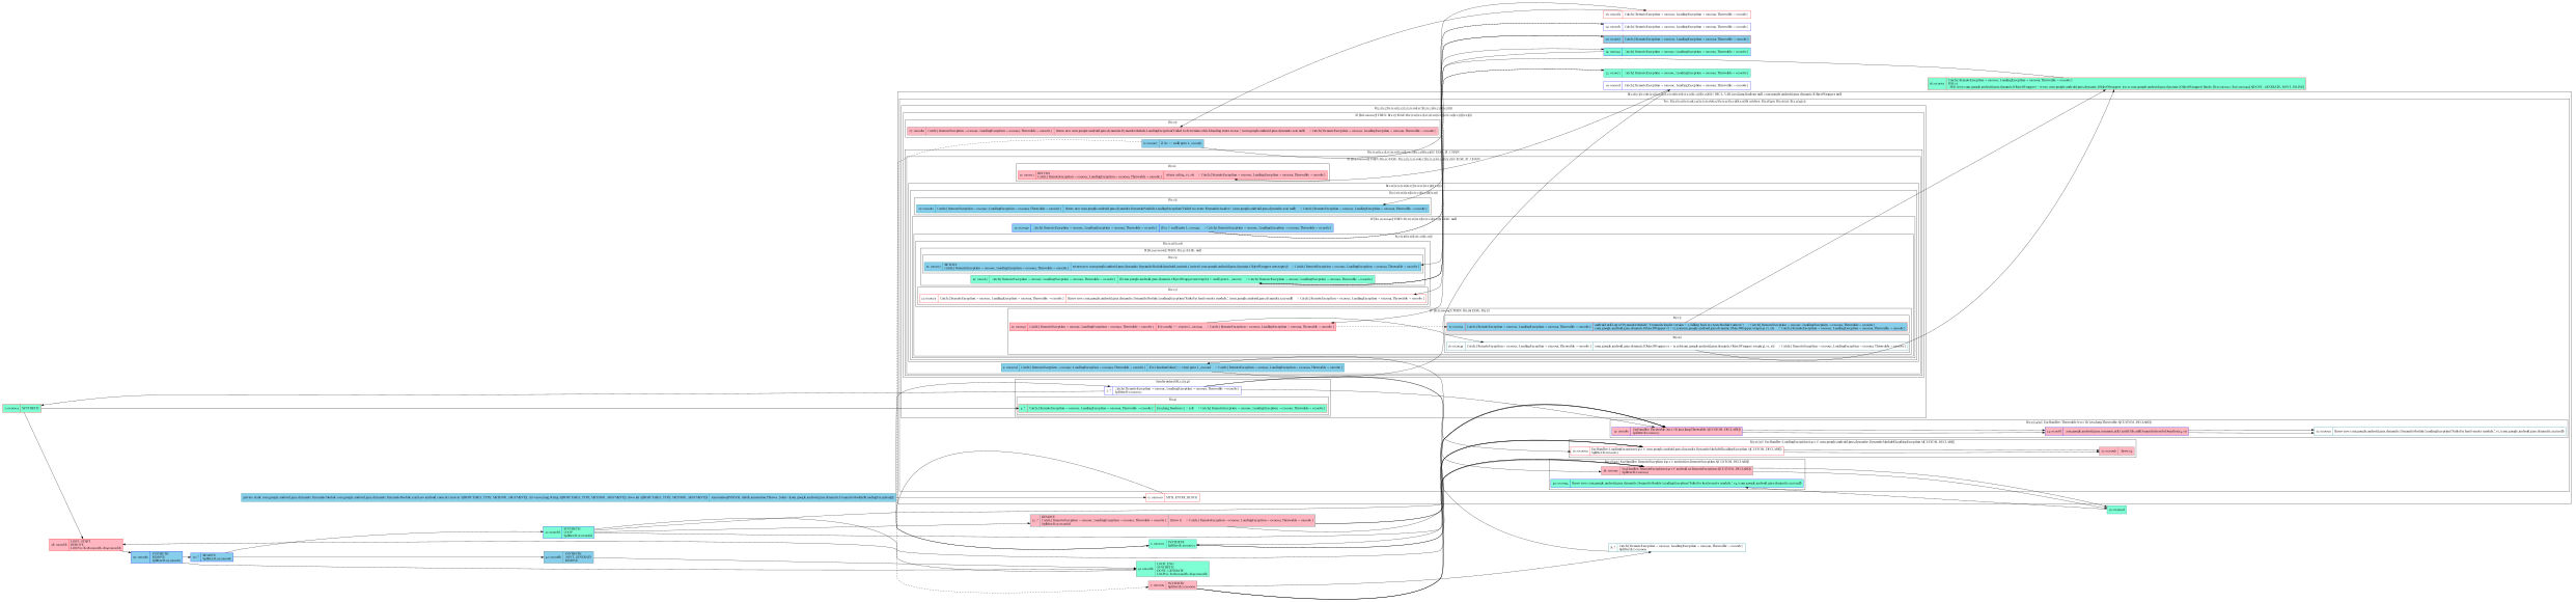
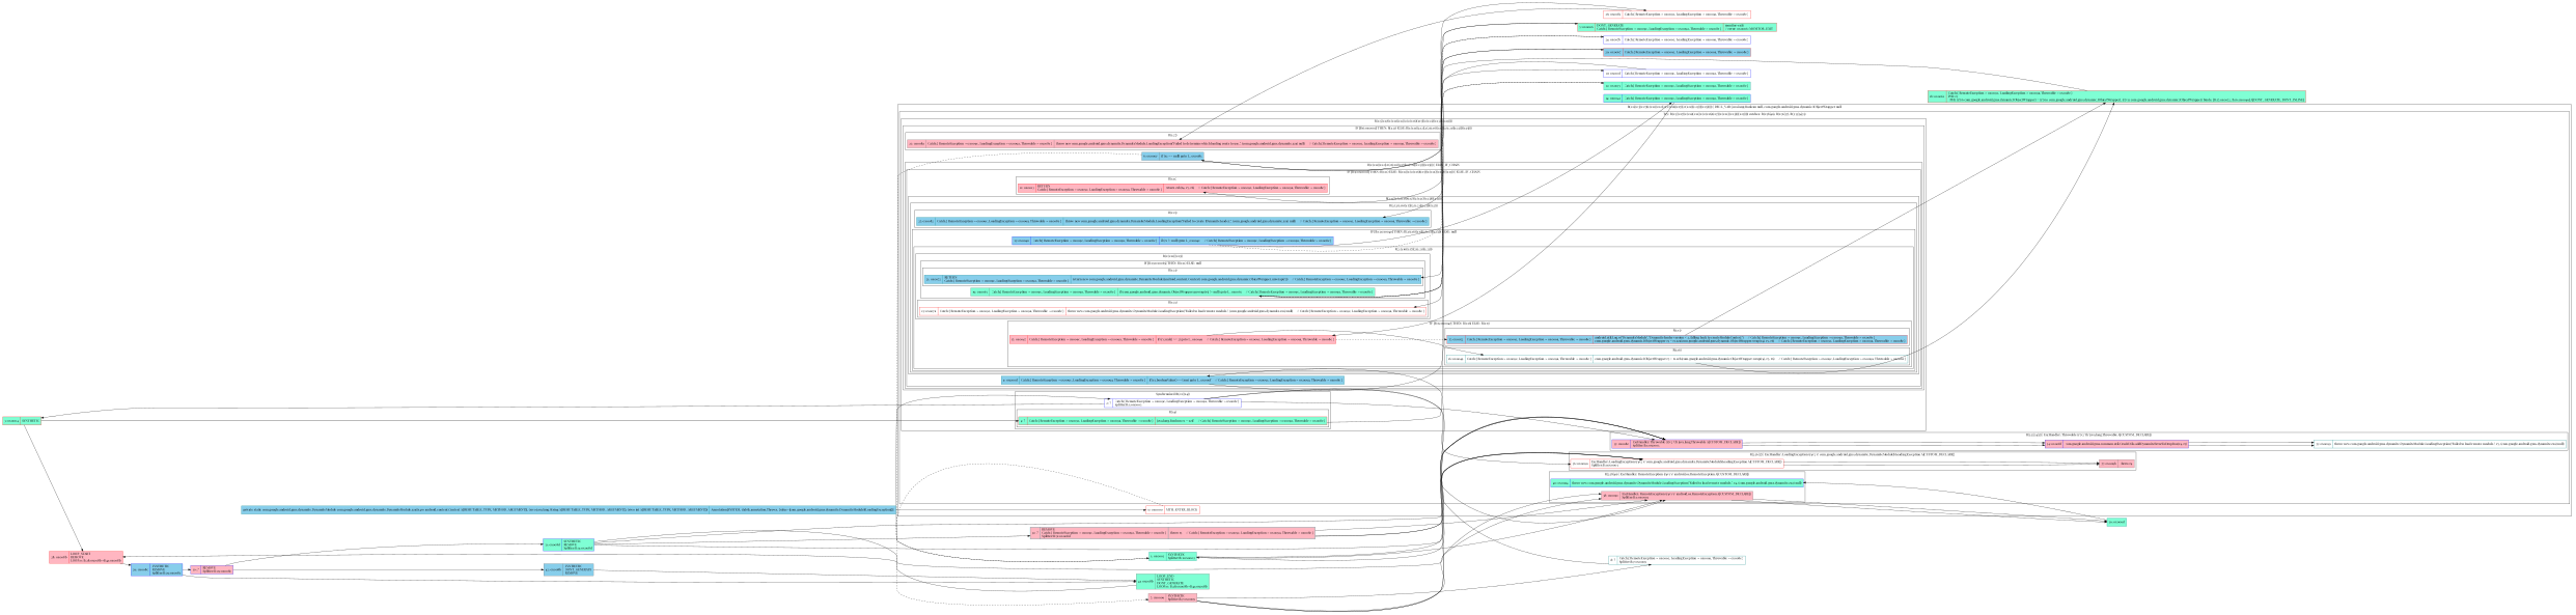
  digraph {
    fontname="Playfair Display"
    rankdir=LR
    node [color=red fillcolor=aquamarine fontname="Playfair Display" shape=record style=filled]
    edge [fontname="Playfair Display"]
    n1 [label="{4\:\ ?|Catch:\{ RemoteException \-\> 0x009c, LoadingException \-\> 0x009a, Throwable \-\> 0x008e \}\l|java.lang.Boolean r2 = zzif     \/\/ Catch:\{ RemoteException \-\> 0x009c, LoadingException \-\> 0x009a, Throwable \-\> 0x008e \}\l}"]
    n2 [color=blue fillcolor=white label="{2\:\ ?|Catch:\{ RemoteException \-\> 0x009c, LoadingException \-\> 0x009a, Throwable \-\> 0x008e \}\lSplitter:B:1:0x0003\l}"]
    n3 [color=gray40 fillcolor=lightpink label="{27\:\ 0x008a|Catch:\{ RemoteException \-\> 0x009c, LoadingException \-\> 0x009a, Throwable \-\> 0x008e \}\l|throw new com.google.android.gms.dynamite.DynamiteModule.LoadingException(\"Failed to determine which loading route to use.\", (com.google.android.gms.dynamite.zza) null)     \/\/ Catch:\{ RemoteException \-\> 0x009c, LoadingException \-\> 0x009a, Throwable \-\> 0x008e \}\l}"]
    n4 [fillcolor=lightpink label="{11\:\ 0x0013|RETURN\lCatch:\{ RemoteException \-\> 0x009c, LoadingException \-\> 0x009a, Throwable \-\> 0x008e \}\l|return zzb(r4, r5, r6)     \/\/ Catch:\{ RemoteException \-\> 0x009c, LoadingException \-\> 0x009a, Throwable \-\> 0x008e \}\l}"]
    n5 [color=teal fillcolor=white label="{16\:\ 0x0049|Catch:\{ RemoteException \-\> 0x009c, LoadingException \-\> 0x009a, Throwable \-\> 0x008e \}\l|com.google.android.gms.dynamic.IObjectWrapper r5 = r1.zzb(com.google.android.gms.dynamic.ObjectWrapper.wrap(r4), r5, r6)     \/\/ Catch:\{ RemoteException \-\> 0x009c, LoadingException \-\> 0x009a, Throwable \-\> 0x008e \}\l}"]
    n6 [fillcolor=skyblue label="{17\:\ 0x0052|Catch:\{ RemoteException \-\> 0x009c, LoadingException \-\> 0x009a, Throwable \-\> 0x008e \}\l|android.util.Log.w(\"DynamiteModule\", \"Dynamite loader version \< 2, falling back to createModuleContext\")     \/\/ Catch:\{ RemoteException \-\> 0x009c, LoadingException \-\> 0x009a, Throwable \-\> 0x008e \}\lcom.google.android.gms.dynamic.IObjectWrapper r5 = r1.zza(com.google.android.gms.dynamic.ObjectWrapper.wrap(r4), r5, r6)     \/\/ Catch:\{ RemoteException \-\> 0x009c, LoadingException \-\> 0x009a, Throwable \-\> 0x008e \}\l}"]
    n7 [fillcolor=lightpink label="{15\:\ 0x0047|Catch:\{ RemoteException \-\> 0x009c, LoadingException \-\> 0x009a, Throwable \-\> 0x008e \}\l|if (r1.zzak() \>= 2) goto L_0x0049     \/\/ Catch:\{ RemoteException \-\> 0x009c, LoadingException \-\> 0x009a, Throwable \-\> 0x008e \}\l}"]
    n8 [color=teal fillcolor=skyblue label="{21\:\ 0x0072|RETURN\lCatch:\{ RemoteException \-\> 0x009c, LoadingException \-\> 0x009a, Throwable \-\> 0x008e \}\l|return new com.google.android.gms.dynamite.DynamiteModule((android.content.Context) com.google.android.gms.dynamic.ObjectWrapper.unwrap(r5))     \/\/ Catch:\{ RemoteException \-\> 0x009c, LoadingException \-\> 0x009a, Throwable \-\> 0x008e \}\l}"]
    n9 [color=gray40 label="{19\:\ 0x0065|Catch:\{ RemoteException \-\> 0x009c, LoadingException \-\> 0x009a, Throwable \-\> 0x008e \}\l|if (com.google.android.gms.dynamic.ObjectWrapper.unwrap(r5) != null) goto L_0x0067     \/\/ Catch:\{ RemoteException \-\> 0x009c, LoadingException \-\> 0x009a, Throwable \-\> 0x008e \}\l}"]
    n10 [fillcolor=white label="{23\:\ 0x007a|Catch:\{ RemoteException \-\> 0x009c, LoadingException \-\> 0x009a, Throwable \-\> 0x008e \}\l|throw new com.google.android.gms.dynamite.DynamiteModule.LoadingException(\"Failed to load remote module.\", (com.google.android.gms.dynamite.zza) null)     \/\/ Catch:\{ RemoteException \-\> 0x009c, LoadingException \-\> 0x009a, Throwable \-\> 0x008e \}\l}"]
    n11 [color=blue fillcolor=skyblue label="{13\:\ 0x0040|Catch:\{ RemoteException \-\> 0x009c, LoadingException \-\> 0x009a, Throwable \-\> 0x008e \}\l|if (r1 != null) goto L_0x0042     \/\/ Catch:\{ RemoteException \-\> 0x009c, LoadingException \-\> 0x009a, Throwable \-\> 0x008e \}\l}"]
    n12 [color=teal fillcolor=skyblue label="{25\:\ 0x0082|Catch:\{ RemoteException \-\> 0x009c, LoadingException \-\> 0x009a, Throwable \-\> 0x008e \}\l|throw new com.google.android.gms.dynamite.DynamiteModule.LoadingException(\"Failed to create IDynamiteLoader.\", (com.google.android.gms.dynamite.zza) null)     \/\/ Catch:\{ RemoteException \-\> 0x009c, LoadingException \-\> 0x009a, Throwable \-\> 0x008e \}\l}"]
    n13 [color=teal fillcolor=skyblue label="{9\:\ 0x000d|Catch:\{ RemoteException \-\> 0x009c, LoadingException \-\> 0x009a, Throwable \-\> 0x008e \}\l|if (r2.booleanValue() == true) goto L_0x000f     \/\/ Catch:\{ RemoteException \-\> 0x009c, LoadingException \-\> 0x009a, Throwable \-\> 0x008e \}\l}"]
    n14 [color=gray40 fillcolor=skyblue label="{6\:\ 0x0007|if (r2 == null) goto L_0x0083\l}"]
    n15 [color=gray40 fillcolor=lightpink label="{38\:\ 0x009c|ExcHandler: RemoteException (r4v1 'e' android.os.RemoteException A[CUSTOM_DECLARE])\lSplitter:B:1:0x0003\l}"]
    n16 [color=blue label="{40\:\ 0x00a4|throw new com.google.android.gms.dynamite.DynamiteModule.LoadingException(\"Failed to load remote module.\", r4, (com.google.android.gms.dynamite.zza) null)\l}"]
    n17 [fillcolor=white label="{36\:\ 0x009a|ExcHandler: LoadingException (r4v2 'e' com.google.android.gms.dynamite.DynamiteModule$LoadingException A[CUSTOM_DECLARE])\lSplitter:B:1:0x0003\l}"]
    n18 [color=gray40 fillcolor=lightpink label="{37\:\ 0x009b|throw r4\l}"]
    n19 [color=blue fillcolor=lightpink label="{33\:\ 0x008e|ExcHandler: Throwable (r5v2 'th' java.lang.Throwable A[CUSTOM_DECLARE])\lSplitter:B:1:0x0003\l}"]
    n20 [color=blue fillcolor=lightpink label="{34\:\ 0x008f|com.google.android.gms.common.util.CrashUtils.addDynamiteErrorToDropBox(r4, r5)\l}"]
    n21 [color=teal fillcolor=white label="{35\:\ 0x0099|throw new com.google.android.gms.dynamite.DynamiteModule.LoadingException(\"Failed to load remote module.\", r5, (com.google.android.gms.dynamite.zza) null)\l}"]
    n22 [fillcolor=white label="{0\:\ 0x0000|MTH_ENTER_BLOCK\l}"]
+   n23 [label="{5\:\ 0x0006|DONT_GENERATE\lCatch:\{ RemoteException \-\> 0x009c, LoadingException \-\> 0x009a, Throwable \-\> 0x008e \}\l|monitor\-exit(\l\/\/ error: 0x0006: MONITOR_EXIT  \l}"]
    n24 [label="{3\:\ 0x0004|SYNTHETIC\l}"]
    n25 [label="{18\:\ 0x0061|Catch:\{ RemoteException \-\> 0x009c, LoadingException \-\> 0x009a, Throwable \-\> 0x008e \}\lPHI: r5 \l  PHI: (r5v6 com.google.android.gms.dynamic.IObjectWrapper) = (r5v10 com.google.android.gms.dynamic.IObjectWrapper), (r5v11 com.google.android.gms.dynamic.IObjectWrapper) binds: [B:17:0x0052, B:16:0x0049] A[DONT_GENERATE, DONT_INLINE]\l}"]
    n26 [fillcolor=skyblue label="{20\:\ 0x0067|Catch:\{ RemoteException \-\> 0x009c, LoadingException \-\> 0x009a, Throwable \-\> 0x008e \}\l}"]
    n27 [color=teal label="{22\:\ 0x0073|Catch:\{ RemoteException \-\> 0x009c, LoadingException \-\> 0x009a, Throwable \-\> 0x008e \}\l}"]
    n28 [color=blue label="{14\:\ 0x0042|Catch:\{ RemoteException \-\> 0x009c, LoadingException \-\> 0x009a, Throwable \-\> 0x008e \}\l}"]
    n29 [color=blue fillcolor=white label="{24\:\ 0x007b|Catch:\{ RemoteException \-\> 0x009c, LoadingException \-\> 0x009a, Throwable \-\> 0x008e \}\l}"]
    n30 [color=blue fillcolor=white label="{10\:\ 0x000f|Catch:\{ RemoteException \-\> 0x009c, LoadingException \-\> 0x009a, Throwable \-\> 0x008e \}\l}"]
    n31 [color=gray40 fillcolor=lightpink label="{7\:\ 0x0009|SYNTHETIC\lSplitter:B:7:0x0009\l}"]
    n32 [fillcolor=white label="{26\:\ 0x0083|Catch:\{ RemoteException \-\> 0x009c, LoadingException \-\> 0x009a, Throwable \-\> 0x008e \}\l}"]
    n33 [color=teal label="{39\:\ 0x009d}"]
    n34 [color=teal label="{1\:\ 0x0003|SYNTHETIC\lSplitter:B:1:0x0003\l}"]
    n35 [fillcolor=lightpink label="{28\:\ 0x008b|LOOP_START\lREMOVE\lLOOP:0: B:28:0x008b\-\>B:41:0x008b\l}"]
    n36 [color=teal fillcolor=white label="{8\:\ ?|Catch:\{ RemoteException \-\> 0x009c, LoadingException \-\> 0x009a, Throwable \-\> 0x008e \}\lSplitter:B:7:0x0009\l}"]
    n37 [color=blue fillcolor=skyblue label="{29\:\ 0x008c|SYNTHETIC\lREMOVE\lSplitter:B:29:0x008c\l}"]
-   n38 [color=blue fillcolor=skyblue label="{30\:\ ?|REMOVE\lSplitter:B:29:0x008c\l}"]
+   n38 [color=blue fillcolor=lightpink label="{30\:\ ?|REMOVE\lSplitter:B:29:0x008c\l}"]
    n39 [color=gray40 label="{41\:\ 0x008b|LOOP_END\lSYNTHETIC\lDONT_GENERATE\lLOOP:0: B:28:0x008b\-\>B:41:0x008b\l}"]
-   n40 [color=blue label="{31\:\ 0x008d|SYNTHETIC\lLOOP\lSplitter:B:31:0x008d\l}"]
+   n40 [color=blue label="{31\:\ 0x008d|SYNTHETIC\lREMOVE\lSplitter:B:31:0x008d\l}"]
    n41 [color=gray40 fillcolor=skyblue label="{42\:\ 0x008b|SYNTHETIC\lDONT_GENERATE\lREMOVE\l}"]
    n42 [color=teal fillcolor=lightpink label="{32\:\ ?|REMOVE\lCatch:\{ RemoteException \-\> 0x009c, LoadingException \-\> 0x009a, Throwable \-\> 0x008e \}\lSplitter:B:31:0x008d\l|throw r5     \/\/ Catch:\{ RemoteException \-\> 0x009c, LoadingException \-\> 0x009a, Throwable \-\> 0x008e \}\l}"]
    n43 [color=teal fillcolor=skyblue label="{private static com.google.android.gms.dynamite.DynamiteModule com.google.android.gms.dynamite.DynamiteModule.zza((r4v0 android.content.Context A[IMMUTABLE_TYPE, METHOD_ARGUMENT]), (r5v0 java.lang.String A[IMMUTABLE_TYPE, METHOD_ARGUMENT]), (r6v0 int A[IMMUTABLE_TYPE, METHOD_ARGUMENT]))  | Annotation[SYSTEM, dalvik.annotation.Throws, \{value=[com.google.android.gms.dynamite.DynamiteModule$LoadingException]\}]\l}"]
    subgraph cluster_1 {
      label="R(2:0|(2:3|(1:27)(1:(1:11)(2:12|(2:(2:(1:16)(1:17)|(2:(1:21)|(1:23)))|(1:25)))))) | DECL_VAR: java.lang.Boolean null, com.google.android.gms.dynamic.IObjectWrapper null\l"
      n22
      subgraph cluster_2 {
        label="Try: R(2:3|(1:27)(1:(1:11)(2:12|(2:(2:(1:16)(1:17)|(2:(1:21)|(1:23)))|(1:25))))) catches: R(2:38|40), R(2:36|37), R(3:33|34|35)"
        subgraph cluster_3 {
          label="R(2:3|(1:27)(1:(1:11)(2:12|(2:(2:(1:16)(1:17)|(2:(1:21)|(1:23)))|(1:25)))))"
          subgraph cluster_4 {
            label="Synchronized:R(2:2|(1:4))"
            n2
            subgraph cluster_5 {
              label="R(1:4)"
              n1
            }
          }
          subgraph cluster_6 {
            label="IF [B:6:0x0007] THEN: R(1:27) ELSE: R(1:(1:11)(2:12|(2:(2:(1:16)(1:17)|(2:(1:21)|(1:23)))|(1:25))))"
            n14
            subgraph cluster_7 {
              label="R(1:27)"
              n3
            }
            subgraph cluster_8 {
              label="R(1:(1:11)(2:12|(2:(2:(1:16)(1:17)|(2:(1:21)|(1:23)))|(1:25)))) | ELSE_IF_CHAIN\l"
              subgraph cluster_9 {
                label="IF [B:9:0x000d] THEN: R(1:11) ELSE: R(2:12|(2:(2:(1:16)(1:17)|(2:(1:21)|(1:23)))|(1:25))) | ELSE_IF_CHAIN\l"
                n13
                subgraph cluster_10 {
                  label="R(1:11)"
                  n4
                }
                subgraph cluster_11 {
                  label="R(2:12|(2:(2:(1:16)(1:17)|(2:(1:21)|(1:23)))|(1:25)))"
                  subgraph cluster_12 {
                    label="R(2:(2:(1:16)(1:17)|(2:(1:21)|(1:23)))|(1:25))"
                    subgraph cluster_13 {
                      label="IF [B:13:0x0040] THEN: R(2:(1:16)(1:17)|(2:(1:21)|(1:23))) ELSE: null"
                      n11
                      subgraph cluster_14 {
                        label="R(2:(1:16)(1:17)|(2:(1:21)|(1:23)))"
                        subgraph cluster_15 {
                          label="IF [B:15:0x0047] THEN: R(1:16) ELSE: R(1:17)"
                          n7
                          subgraph cluster_16 {
                            label="R(1:16)"
                            n5
                          }
                          subgraph cluster_17 {
                            label="R(1:17)"
                            n6
                          }
                        }
                        subgraph cluster_18 {
                          label="R(2:(1:21)|(1:23))"
                          subgraph cluster_19 {
                            label="IF [B:19:0x0065] THEN: R(1:21) ELSE: null"
                            n9
                            subgraph cluster_20 {
                              label="R(1:21)"
                              n8
                            }
                          }
                          subgraph cluster_21 {
                            label="R(1:23)"
                            n10
                          }
                        }
                      }
                    }
                    subgraph cluster_22 {
                      label="R(1:25)"
                      n12
                    }
                  }
                }
              }
            }
          }
        }
        subgraph cluster_23 {
          label="R(2:38|40) | ExcHandler: RemoteException (r4v1 'e' android.os.RemoteException A[CUSTOM_DECLARE])\l"
          n15
          n16
        }
        subgraph cluster_24 {
          label="R(2:36|37) | ExcHandler: LoadingException (r4v2 'e' com.google.android.gms.dynamite.DynamiteModule$LoadingException A[CUSTOM_DECLARE])\l"
          n17
          n18
        }
        subgraph cluster_25 {
          label="R(3:33|34|35) | ExcHandler: Throwable (r5v2 'th' java.lang.Throwable A[CUSTOM_DECLARE])\l"
          n19
          n20
          n21
        }
      }
    }
    subgraph cluster_26 {
      label="R(2:38|40) | ExcHandler: RemoteException (r4v1 'e' android.os.RemoteException A[CUSTOM_DECLARE])\l"
    }
    subgraph cluster_27 {
      label="R(2:36|37) | ExcHandler: LoadingException (r4v2 'e' com.google.android.gms.dynamite.DynamiteModule$LoadingException A[CUSTOM_DECLARE])\l"
    }
    subgraph cluster_28 {
      label="R(3:33|34|35) | ExcHandler: Throwable (r5v2 'th' java.lang.Throwable A[CUSTOM_DECLARE])\l"
    }
+   n1 -> n23
    n2 -> n15
    n2 -> n17
    n2 -> n19
    n2 -> n24
    n5 -> n25
    n6 -> n25
    n7 -> n5
    n7 -> n6 [style=dashed]
    n9 -> n26
    n9 -> n27 [style=dashed]
    n11 -> n28
    n11 -> n29 [style=dashed]
    n13 -> n30
    n14 -> n31 [style=dashed]
    n14 -> n32
    n15 -> n33
    n15 -> n33
    n17 -> n18
    n17 -> n18
    n17 -> n34
    n19 -> n20
    n19 -> n20
    n20 -> n21
    n20 -> n21
-   n22 -> n34
+   n22 -> n34 [style=dashed]
+   n23 -> n14
    n24 -> n1
    n24 -> n35
    n25 -> n9
    n26 -> n8
    n27 -> n10
    n28 -> n7
    n29 -> n12
    n30 -> n4
    n31 -> n15
    n31 -> n17
    n31 -> n19
    n31 -> n36
    n32 -> n3
    n33 -> n16
    n34 -> n2
    n34 -> n15
    n34 -> n19
    n35 -> n37
    n36 -> n13
    n37 -> n38
    n37 -> n39
    n38 -> n40
    n38 -> n41
    n39 -> n35
    n40 -> n15
    n40 -> n17
    n40 -> n19
    n40 -> n42
    n41 -> n39
    n42 -> n15
    n42 -> n17
    n42 -> n19
    n43 -> n22
  }
